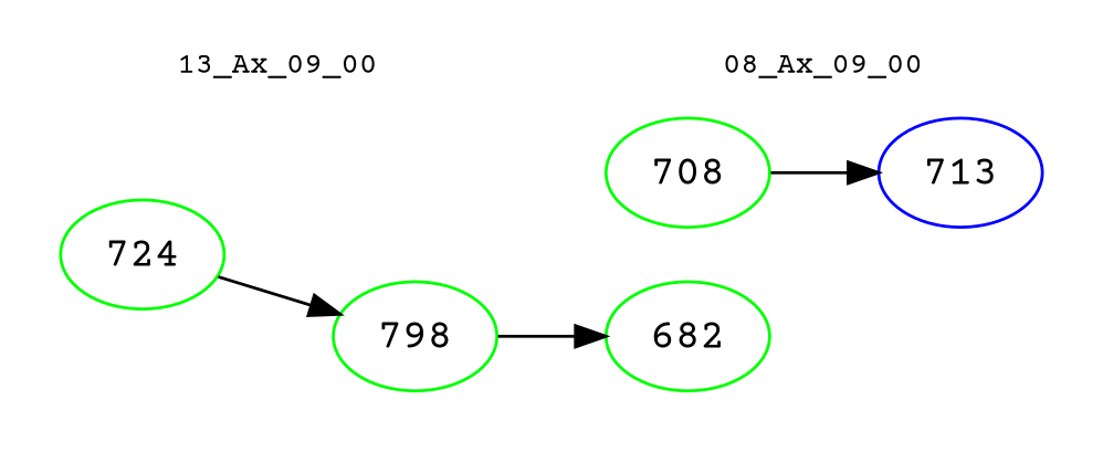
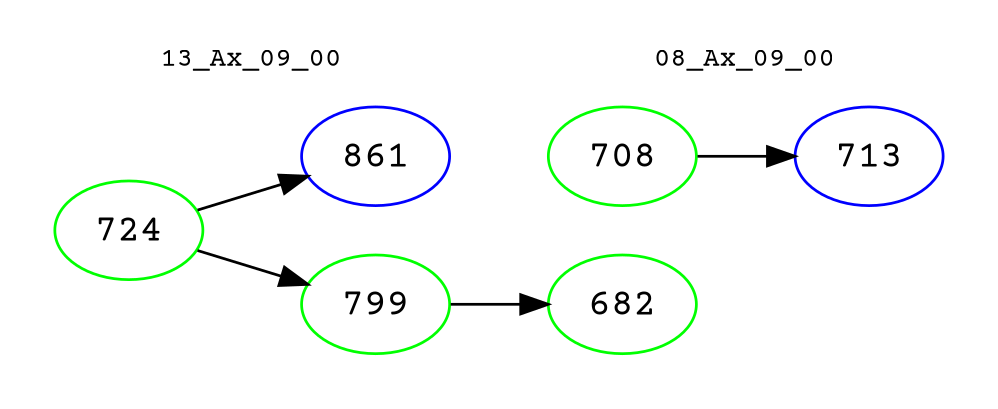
  digraph {
    fontname="Courier Prime"
    rankdir=LR
    node [color=green fontname="Courier Prime"]
    edge [color=black fontname="Courier Prime"]
    n1 [label=708]
    n2 [label=682]
    n3 [color=blue label=713]
    n4 [label=724]
-   n5 [label=798]
+   n5 [label=799]
+   n6 [color=blue label=861]
    subgraph cluster_1 {
      color=white
      fontsize=10
      label="08_Ax_09_00"
      n1
      n2
      n3
    }
    subgraph cluster_2 {
      color=white
      fontsize=10
      label="13_Ax_09_00"
      n4
      n5
+     n6
    }
    n1 -> n3
    n4 -> n5
+   n4 -> n6
    n5 -> n2
  }
